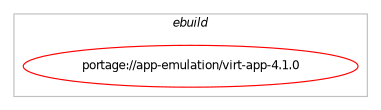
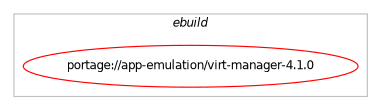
  digraph {
    compound=true
    concentrate=true
    fontname=Helvetica
    fontsize=10
    newrank=true
    rankdir=LR
    ranksep=1.5
-   n1 [color=red fontname=Helvetica fontsize=10 label="portage://app-emulation/virt-app-4.1.0" width=4]
+   n1 [color=red fontname=Helvetica fontsize=10 label="portage://app-emulation/virt-manager-4.1.0" width=4]
    subgraph cluster_1 {
      color=gray
      label=<<i>ebuild</i>>
      n1
    }
    subgraph cluster_2 {
      color=gray
      label=<<i>dependencies</i>>
      subgraph cluster_3 {
        color=gray
        fillcolor="#eeeeee"
        label=<<i>compile</i>>
        style=filled
      }
      subgraph cluster_4 {
        color=gray
        fillcolor="#eeeeee"
        label=<<i>compile and run</i>>
        style=filled
      }
      subgraph cluster_5 {
        color=gray
        fillcolor="#eeeeee"
        label=<<i>run</i>>
        style=filled
      }
    }
    subgraph cluster_6 {
      color=gray
      label=<<i>candidates</i>>
      rank=same
    }
  }
